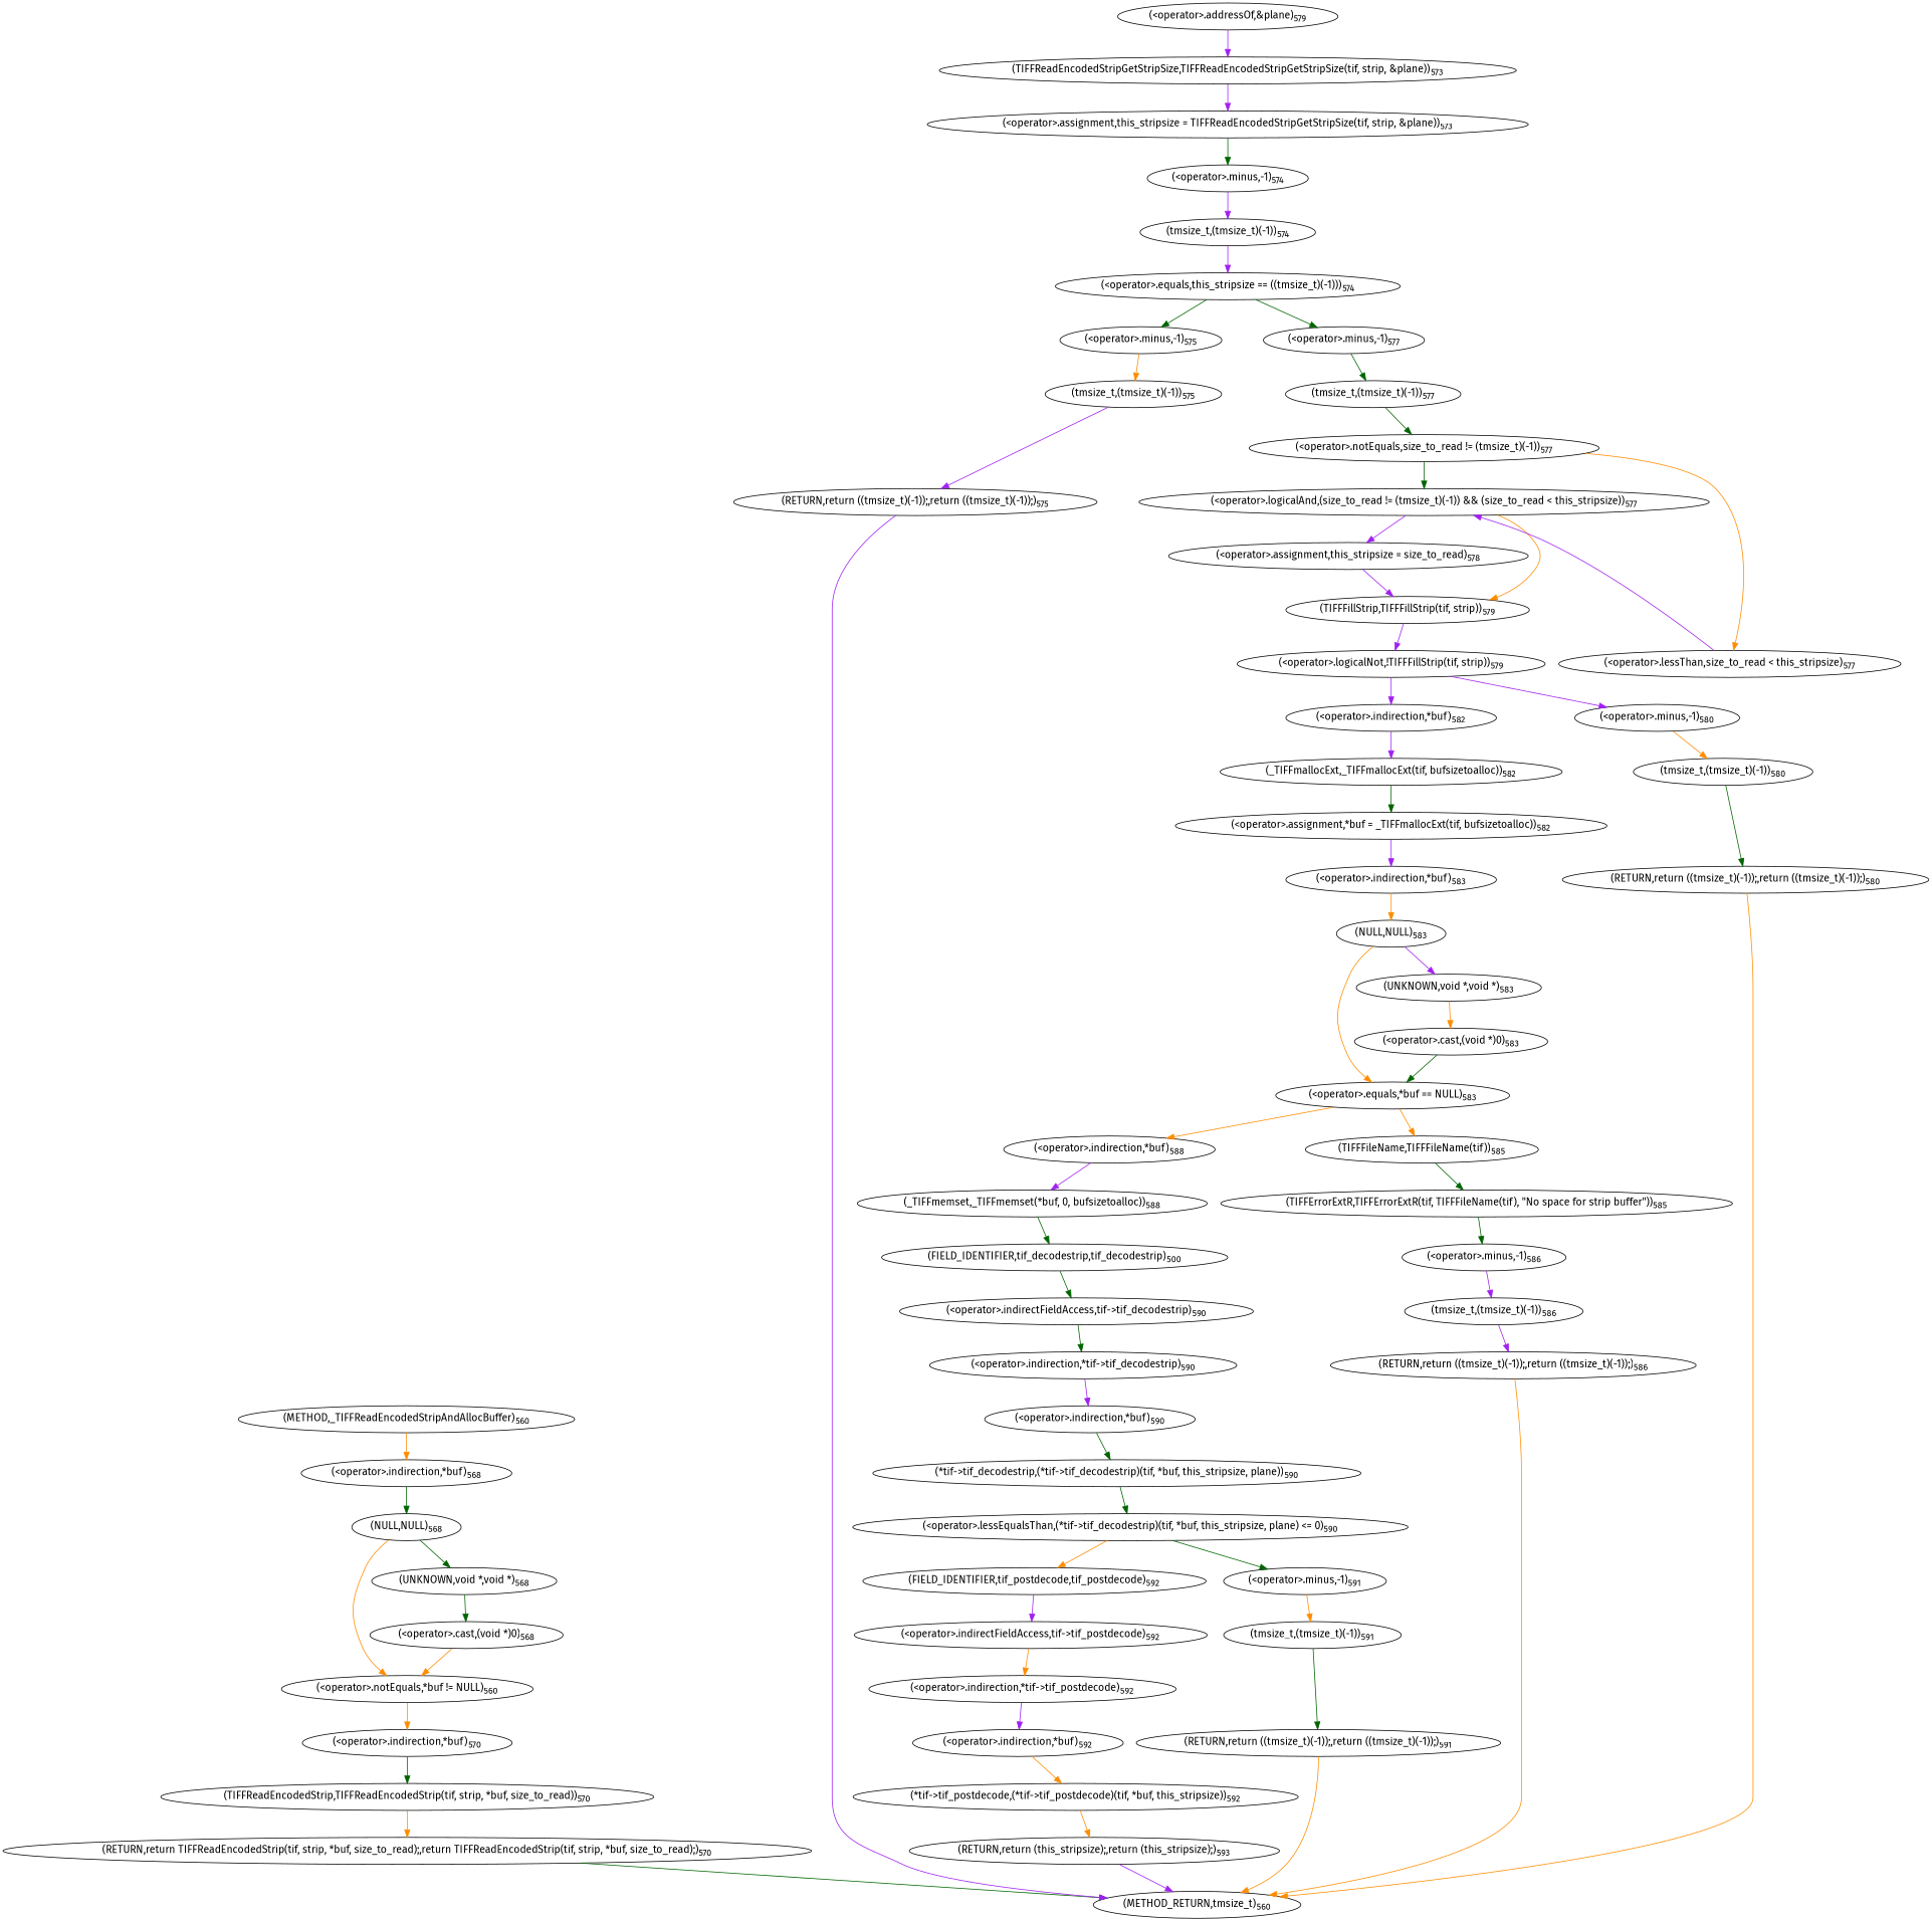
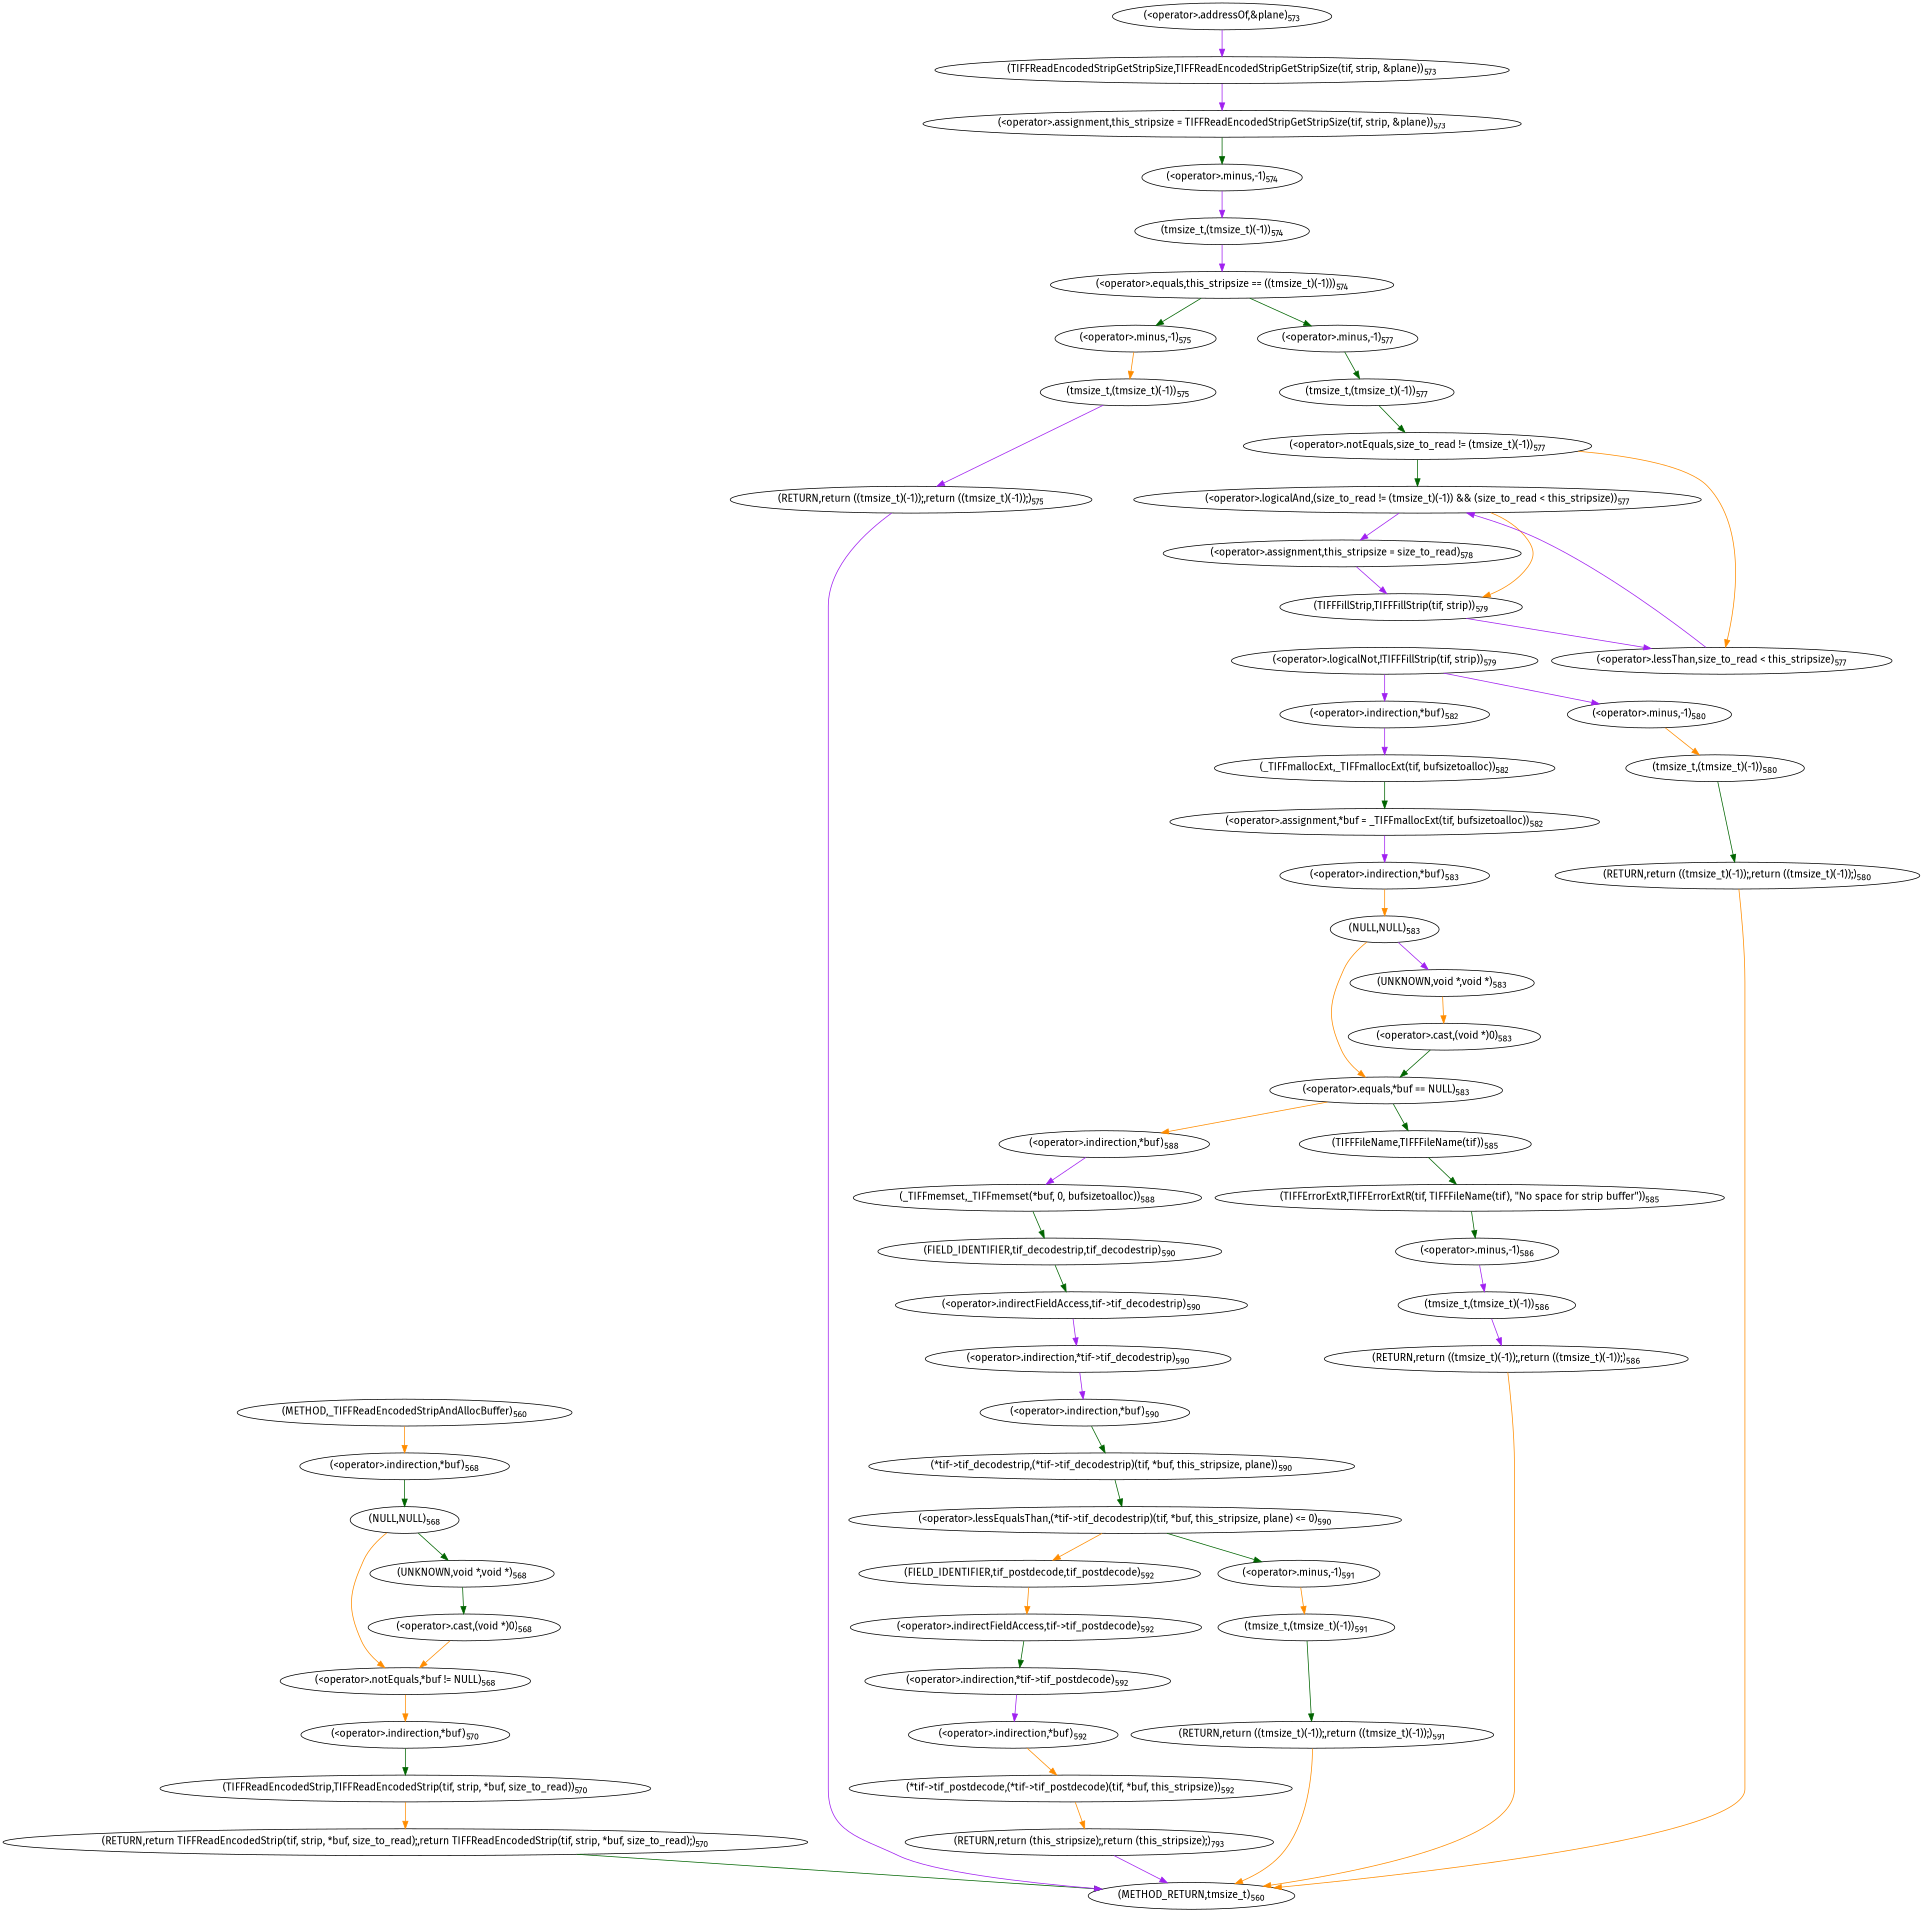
  digraph {
    fontname="Fira Sans"
    node [fontname="Fira Sans"]
    edge [color=darkgreen fontname="Fira Sans"]
    n1 [label=<(&lt;operator&gt;.assignment,this_stripsize = TIFFReadEncodedStripGetStripSize(tif, strip, &amp;plane))<SUB>573</SUB>>]
    n2 [label=<(&lt;operator&gt;.minus,-1)<SUB>574</SUB>>]
    n3 [label=<(tmsize_t,(tmsize_t)(-1))<SUB>574</SUB>>]
    n4 [label=<(&lt;operator&gt;.assignment,*buf = _TIFFmallocExt(tif, bufsizetoalloc))<SUB>582</SUB>>]
    n5 [label=<(&lt;operator&gt;.indirection,*buf)<SUB>583</SUB>>]
    n6 [label=<(NULL,NULL)<SUB>583</SUB>>]
    n7 [label=<(_TIFFmemset,_TIFFmemset(*buf, 0, bufsizetoalloc))<SUB>588</SUB>>]
-   n8 [label=<(FIELD_IDENTIFIER,tif_decodestrip,tif_decodestrip)<SUB>500</SUB>>]
+   n8 [label=<(FIELD_IDENTIFIER,tif_decodestrip,tif_decodestrip)<SUB>590</SUB>>]
    n9 [label=<(&lt;operator&gt;.indirectFieldAccess,tif-&gt;tif_decodestrip)<SUB>590</SUB>>]
    n10 [label=<(*tif-&gt;tif_postdecode,(*tif-&gt;tif_postdecode)(tif, *buf, this_stripsize))<SUB>592</SUB>>]
-   n11 [label=<(RETURN,return (this_stripsize);,return (this_stripsize);)<SUB>593</SUB>>]
+   n11 [label=<(RETURN,return (this_stripsize);,return (this_stripsize);)<SUB>793</SUB>>]
    n12 [label=<(METHOD_RETURN,tmsize_t)<SUB>560</SUB>>]
-   n13 [label=<(&lt;operator&gt;.notEquals,*buf != NULL)<SUB>560</SUB>>]
+   n13 [label=<(&lt;operator&gt;.notEquals,*buf != NULL)<SUB>568</SUB>>]
    n14 [label=<(&lt;operator&gt;.indirection,*buf)<SUB>570</SUB>>]
-   n15 [label=<(&lt;operator&gt;.addressOf,&amp;plane)<SUB>579</SUB>>]
+   n15 [label=<(&lt;operator&gt;.addressOf,&amp;plane)<SUB>573</SUB>>]
    n16 [label=<(TIFFReadEncodedStripGetStripSize,TIFFReadEncodedStripGetStripSize(tif, strip, &amp;plane))<SUB>573</SUB>>]
    n17 [label=<(TIFFReadEncodedStrip,TIFFReadEncodedStrip(tif, strip, *buf, size_to_read))<SUB>570</SUB>>]
    n18 [label=<(&lt;operator&gt;.equals,this_stripsize == ((tmsize_t)(-1)))<SUB>574</SUB>>]
    n19 [label=<(&lt;operator&gt;.minus,-1)<SUB>575</SUB>>]
    n20 [label=<(&lt;operator&gt;.minus,-1)<SUB>577</SUB>>]
    n21 [label=<(tmsize_t,(tmsize_t)(-1))<SUB>575</SUB>>]
    n22 [label=<(tmsize_t,(tmsize_t)(-1))<SUB>577</SUB>>]
    n23 [label=<(&lt;operator&gt;.logicalAnd,(size_to_read != (tmsize_t)(-1)) &amp;&amp; (size_to_read &lt; this_stripsize))<SUB>577</SUB>>]
    n24 [label=<(&lt;operator&gt;.assignment,this_stripsize = size_to_read)<SUB>578</SUB>>]
    n25 [label=<(TIFFFillStrip,TIFFFillStrip(tif, strip))<SUB>579</SUB>>]
    n26 [label=<(&lt;operator&gt;.logicalNot,!TIFFFillStrip(tif, strip))<SUB>579</SUB>>]
    n27 [label=<(&lt;operator&gt;.indirection,*buf)<SUB>582</SUB>>]
    n28 [label=<(&lt;operator&gt;.minus,-1)<SUB>580</SUB>>]
    n29 [label=<(_TIFFmallocExt,_TIFFmallocExt(tif, bufsizetoalloc))<SUB>582</SUB>>]
    n30 [label=<(tmsize_t,(tmsize_t)(-1))<SUB>580</SUB>>]
    n31 [label=<(&lt;operator&gt;.equals,*buf == NULL)<SUB>583</SUB>>]
    n32 [label=<(&lt;operator&gt;.indirection,*buf)<SUB>588</SUB>>]
    n33 [label=<(TIFFFileName,TIFFFileName(tif))<SUB>585</SUB>>]
    n34 [label=<(TIFFErrorExtR,TIFFErrorExtR(tif, TIFFFileName(tif), &quot;No space for strip buffer&quot;))<SUB>585</SUB>>]
    n35 [label=<(&lt;operator&gt;.lessEqualsThan,(*tif-&gt;tif_decodestrip)(tif, *buf, this_stripsize, plane) &lt;= 0)<SUB>590</SUB>>]
    n36 [label=<(FIELD_IDENTIFIER,tif_postdecode,tif_postdecode)<SUB>592</SUB>>]
    n37 [label=<(&lt;operator&gt;.minus,-1)<SUB>591</SUB>>]
    n38 [label=<(&lt;operator&gt;.indirectFieldAccess,tif-&gt;tif_postdecode)<SUB>592</SUB>>]
    n39 [label=<(tmsize_t,(tmsize_t)(-1))<SUB>591</SUB>>]
    n40 [label=<(&lt;operator&gt;.indirection,*tif-&gt;tif_postdecode)<SUB>592</SUB>>]
    n41 [label=<(&lt;operator&gt;.indirection,*buf)<SUB>592</SUB>>]
    n42 [label=<(&lt;operator&gt;.indirection,*buf)<SUB>568</SUB>>]
    n43 [label=<(NULL,NULL)<SUB>568</SUB>>]
    n44 [label=<(UNKNOWN,void *,void *)<SUB>568</SUB>>]
    n45 [label=<(&lt;operator&gt;.cast,(void *)0)<SUB>568</SUB>>]
    n46 [label=<(RETURN,return TIFFReadEncodedStrip(tif, strip, *buf, size_to_read);,return TIFFReadEncodedStrip(tif, strip, *buf, size_to_read);)<SUB>570</SUB>>]
    n47 [label=<(RETURN,return ((tmsize_t)(-1));,return ((tmsize_t)(-1));)<SUB>575</SUB>>]
    n48 [label=<(&lt;operator&gt;.notEquals,size_to_read != (tmsize_t)(-1))<SUB>577</SUB>>]
    n49 [label=<(&lt;operator&gt;.lessThan,size_to_read &lt; this_stripsize)<SUB>577</SUB>>]
    n50 [label=<(RETURN,return ((tmsize_t)(-1));,return ((tmsize_t)(-1));)<SUB>580</SUB>>]
    n51 [label=<(UNKNOWN,void *,void *)<SUB>583</SUB>>]
    n52 [label=<(&lt;operator&gt;.cast,(void *)0)<SUB>583</SUB>>]
    n53 [label=<(&lt;operator&gt;.minus,-1)<SUB>586</SUB>>]
    n54 [label=<(tmsize_t,(tmsize_t)(-1))<SUB>586</SUB>>]
    n55 [label=<(RETURN,return ((tmsize_t)(-1));,return ((tmsize_t)(-1));)<SUB>586</SUB>>]
    n56 [label=<(*tif-&gt;tif_decodestrip,(*tif-&gt;tif_decodestrip)(tif, *buf, this_stripsize, plane))<SUB>590</SUB>>]
    n57 [label=<(RETURN,return ((tmsize_t)(-1));,return ((tmsize_t)(-1));)<SUB>591</SUB>>]
    n58 [label=<(&lt;operator&gt;.indirection,*tif-&gt;tif_decodestrip)<SUB>590</SUB>>]
    n59 [label=<(&lt;operator&gt;.indirection,*buf)<SUB>590</SUB>>]
    n60 [label=<(METHOD,_TIFFReadEncodedStripAndAllocBuffer)<SUB>560</SUB>>]
    n1 -> n2
    n2 -> n3 [color=purple]
    n3 -> n18 [color=purple]
    n4 -> n5 [color=purple]
    n5 -> n6 [color=darkorange]
    n6 -> n31 [color=darkorange]
    n6 -> n51 [color=purple]
    n7 -> n8
    n8 -> n9
-   n9 -> n58
+   n9 -> n58 [color=purple]
    n10 -> n11 [color=darkorange]
    n11 -> n12 [color=purple]
    n13 -> n14 [color=darkorange]
    n14 -> n17
    n15 -> n16 [color=purple]
    n16 -> n1 [color=purple]
    n17 -> n46 [color=darkorange]
    n18 -> n19
    n18 -> n20
    n19 -> n21 [color=darkorange]
    n20 -> n22
    n21 -> n47 [color=purple]
    n22 -> n48
    n23 -> n24 [color=purple]
    n23 -> n25 [color=darkorange]
    n24 -> n25 [color=purple]
-   n25 -> n26 [color=purple]
+   n25 -> n49 [color=purple]
    n26 -> n27 [color=purple]
    n26 -> n28 [color=purple]
    n27 -> n29 [color=purple]
    n28 -> n30 [color=darkorange]
    n29 -> n4
    n30 -> n50
    n31 -> n32 [color=darkorange]
-   n31 -> n33 [color=darkorange]
+   n31 -> n33
    n32 -> n7 [color=purple]
    n33 -> n34
    n34 -> n53
    n35 -> n36 [color=darkorange]
    n35 -> n37
-   n36 -> n38 [color=purple]
+   n36 -> n38 [color=darkorange]
    n37 -> n39 [color=darkorange]
-   n38 -> n40 [color=darkorange]
+   n38 -> n40
    n39 -> n57
    n40 -> n41 [color=purple]
    n41 -> n10 [color=darkorange]
    n42 -> n43
    n43 -> n13 [color=darkorange]
    n43 -> n44
    n44 -> n45
    n45 -> n13 [color=darkorange]
    n46 -> n12
    n47 -> n12 [color=purple]
    n48 -> n23
    n48 -> n49 [color=darkorange]
    n49 -> n23 [color=purple]
    n50 -> n12 [color=darkorange]
    n51 -> n52 [color=darkorange]
    n52 -> n31
    n53 -> n54 [color=purple]
    n54 -> n55 [color=purple]
    n55 -> n12 [color=darkorange]
    n56 -> n35
    n57 -> n12 [color=darkorange]
    n58 -> n59 [color=purple]
    n59 -> n56
    n60 -> n42 [color=darkorange]
  }
